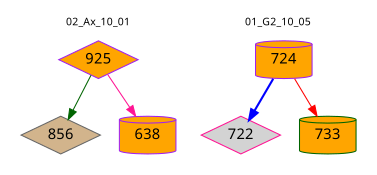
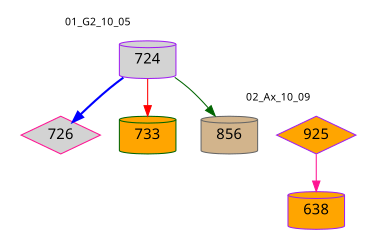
  digraph {
    fontname="Noto Sans"
    node [color=purple fillcolor=orange fontname="Noto Sans" shape=diamond style=filled]
    edge [fontname="Noto Sans" style=solid]
    n1 [label=925]
-   n2 [color=gray40 fillcolor=tan label=856]
+   n2 [color=gray40 fillcolor=tan label=856 shape=cylinder]
    n3 [label=638 shape=cylinder]
-   n4 [label=724 shape=cylinder]
-   n5 [color=deeppink fillcolor=lightgrey label=722]
+   n4 [fillcolor=lightgrey label=724 shape=cylinder]
+   n5 [color=deeppink fillcolor=lightgrey label=726]
    n6 [color=darkgreen label=733 shape=cylinder]
    subgraph cluster_1 {
      color=white
      fontsize=10
-     label="02_Ax_10_01"
+     label="02_Ax_10_09"
      n1
      n2
      n3
    }
    subgraph cluster_2 {
      color=white
      fontsize=10
      label="01_G2_10_05"
      n4
      n5
      n6
    }
-   n1 -> n2 [color=darkgreen]
+   n4 -> n2 [color=darkgreen]
    n1 -> n3 [color=deeppink]
    n4 -> n5 [color=blue style=bold]
    n4 -> n6 [color=red]
  }
